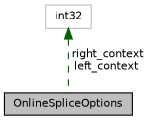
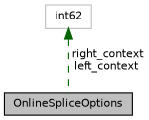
  digraph {
    node [fontname=Helvetica fontsize=10 shape=record style=filled]
    n1 [color=black fillcolor=grey75 fontcolor=black height=0.2 label=OnlineSpliceOptions width=0.4]
-   n2 [color=grey75 fillcolor=white height=0.2 label=int32 width=0.4]
+   n2 [color=grey75 fillcolor=white height=0.2 label=int62 width=0.4]
    n2 -> n1 [color=darkgreen dir=back fontname=Helvetica fontsize=10 label=" right_context\nleft_context" labelfontname=Helvetica labelfontsize=10 style=dashed]
  }
